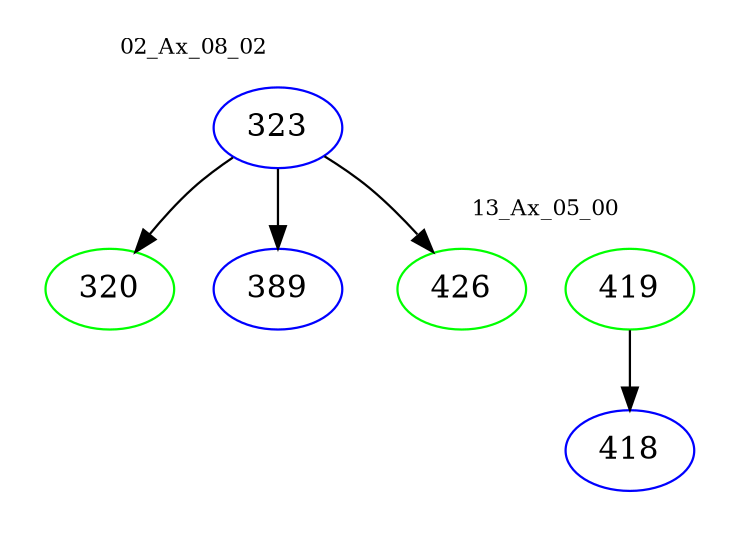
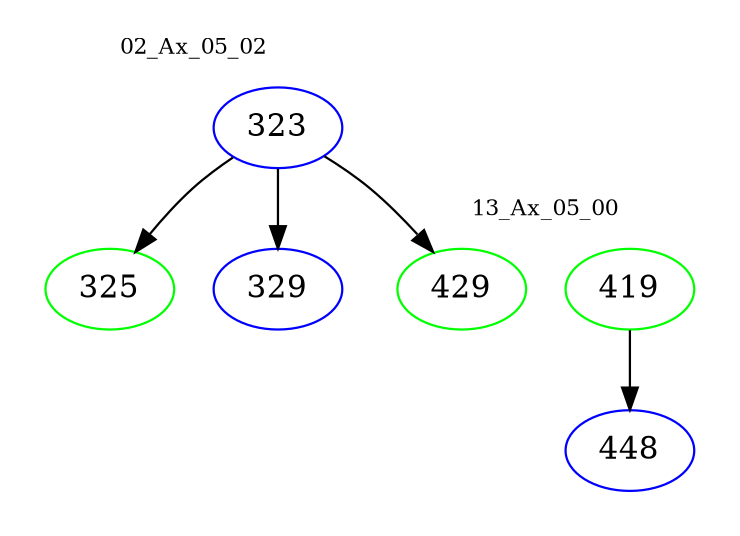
  digraph {
    node [color=green]
    edge [color=black]
    n1 [label=419]
-   n2 [color=blue label=418]
-   n3 [label=426]
+   n2 [color=blue label=448]
+   n3 [label=429]
    n4 [color=blue label=323]
-   n5 [label=320]
-   n6 [color=blue label=389]
+   n5 [label=325]
+   n6 [color=blue label=329]
    subgraph cluster_1 {
      color=white
      fontsize=10
      label="13_Ax_05_00"
      n1
      n2
      n3
    }
    subgraph cluster_2 {
      color=white
      fontsize=10
-     label="02_Ax_08_02"
+     label="02_Ax_05_02"
      n4
      n5
      n6
    }
    n1 -> n2
    n4 -> n3
    n4 -> n5
    n4 -> n6
  }
